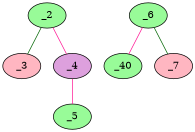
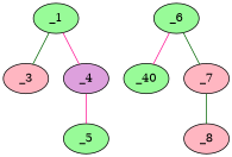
  graph {
    node [charge=0 chem=1 fillcolor=palegreen style=filled symbol="C  " x=2.866 y=0.25]
    edge [color=darkgreen valence=1]
-   _2
+   _2 [label=_1]
    _3 [fillcolor=lightpink y=-0.75]
    _4 [chem=2 fillcolor=plum symbol="O  " x=3.7321 y=0.75]
    _5 [x=4.5981]
    n5 [label=_40 x=6.3301]
    _6 [x=7.1962 y=0.75]
    _7 [chem=2 fillcolor=lightpink symbol="O  " x=8.0622]
+   _8 [fillcolor=lightpink x=8.9282 y=0.75]
    _2 -- _3 [valence=2]
    _2 -- _4 [color=deeppink]
    _4 -- _5 [color=deeppink]
    _6 -- n5 [color=deeppink]
    _6 -- _7
+   _7 -- _8
  }
